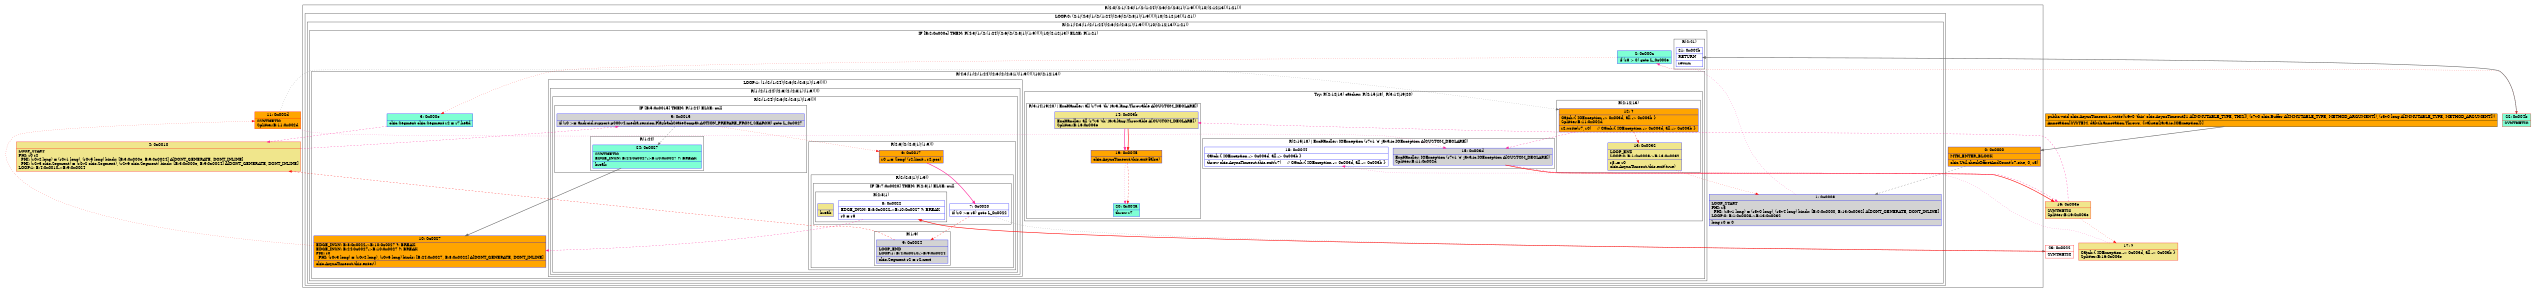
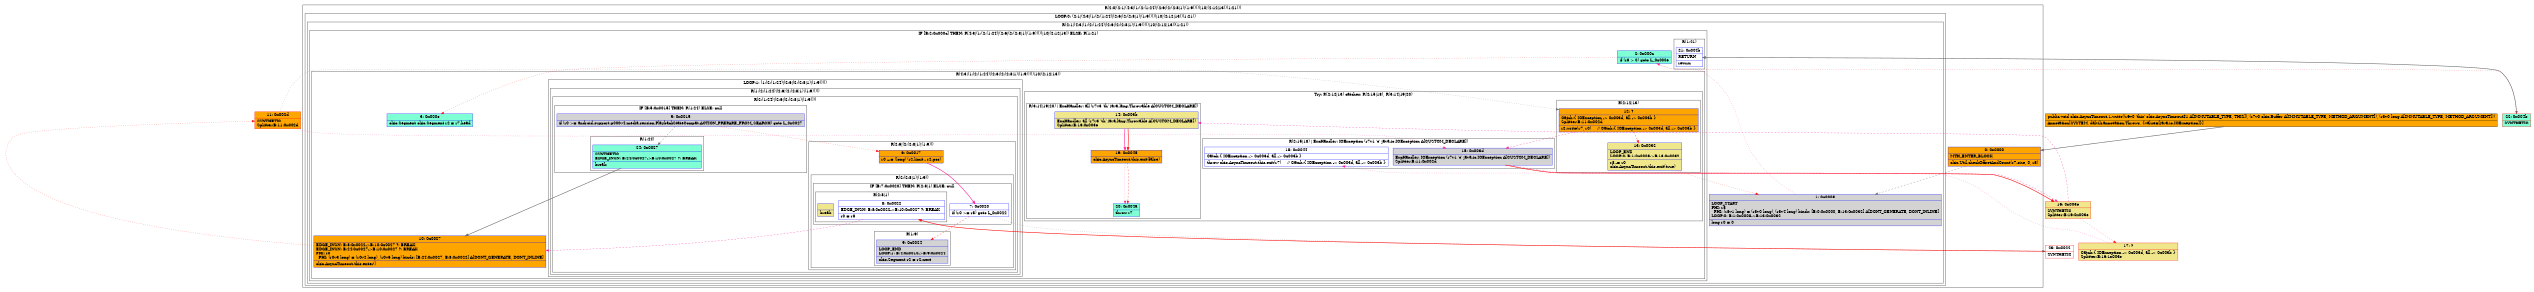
  digraph {
    node [color=blue fillcolor=orange shape=record style=filled]
    edge [color=red style=dashed]
    n1 [fillcolor=aquamarine label="{24\:\ 0x0027|SYNTHETIC\lEDGE_INSN: B:24:0x0027\-\>B:10:0x0027 ?: BREAK  \l|break\l}"]
    n2 [fillcolor=lightgrey label="{5\:\ 0x0015|if (r0 \>= android.support.p000v4.media.session.PlaybackStateCompat.ACTION_PREPARE_FROM_SEARCH) goto L_0x0027\l}"]
    n3 [fillcolor=white label="{8\:\ 0x0022|EDGE_INSN: B:8:0x0022\-\>B:10:0x0027 ?: BREAK  \l|r0 = r8\l}"]
    n4 [fillcolor=khaki label="{|break\l}"]
    n5 [fillcolor=white label="{7\:\ 0x0020|if (r0 \>= r8) goto L_0x0022\l}"]
    n6 [fillcolor=lightgrey label="{9\:\ 0x0024|LOOP_END\lLOOP:1: B:4:0x0010\-\>B:9:0x0024\l|okio.Segment r2 = r2.next\l}"]
    n7 [label="{6\:\ 0x0017|r0 += (long) (r2.limit \- r2.pos)\l}"]
    n8 [label="{12\:\ ?|Catch:\{ IOException \-\> 0x003d, all \-\> 0x003b \}\lSplitter:B:11:0x002d\l|r2.write(r7, r0)     \/\/ Catch:\{ IOException \-\> 0x003d, all \-\> 0x003b \}\l}"]
    n9 [fillcolor=khaki label="{13\:\ 0x0032|LOOP_END\lLOOP:0: B:1:0x0008\-\>B:13:0x0032\l|r8 \-= r0\lokio.AsyncTimeout.this.exit(true)\l}"]
    n10 [fillcolor=lightgrey label="{15\:\ 0x003d|ExcHandler: IOException (r7v1 'e' java.io.IOException A[CUSTOM_DECLARE])\lSplitter:B:11:0x002d\l}"]
    n11 [fillcolor=white label="{18\:\ 0x0044|Catch:\{ IOException \-\> 0x003d, all \-\> 0x003b \}\l|throw okio.AsyncTimeout.this.exit(r7)     \/\/ Catch:\{ IOException \-\> 0x003d, all \-\> 0x003b \}\l}"]
    n12 [fillcolor=khaki label="{14\:\ 0x003b|ExcHandler: all (r7v3 'th' java.lang.Throwable A[CUSTOM_DECLARE])\lSplitter:B:16:0x003e\l}"]
    n13 [label="{19\:\ 0x0045|okio.AsyncTimeout.this.exit(false)\l}"]
    n14 [fillcolor=aquamarine label="{20\:\ 0x004a|throw r7\l}"]
    n15 [fillcolor=aquamarine label="{3\:\ 0x000e|okio.Segment okio.Segment r2 = r7.head\l}"]
    n16 [label="{10\:\ 0x0027|EDGE_INSN: B:8:0x0022\-\>B:10:0x0027 ?: BREAK  \lEDGE_INSN: B:24:0x0027\-\>B:10:0x0027 ?: BREAK  \lPHI: r0 \l  PHI: (r0v3 long) = (r0v2 long), (r0v6 long) binds: [B:24:0x0027, B:8:0x0022] A[DONT_GENERATE, DONT_INLINE]\l|okio.AsyncTimeout.this.enter()\l}"]
    n17 [fillcolor=white label="{21\:\ 0x004b|RETURN\l|return\l}"]
    n18 [fillcolor=aquamarine label="{2\:\ 0x000c|if (r8 \> 0) goto L_0x000e\l}"]
    n19 [fillcolor=lightgrey label="{1\:\ 0x0008|LOOP_START\lPHI: r8 \l  PHI: (r8v1 long) = (r8v0 long), (r8v4 long) binds: [B:0:0x0000, B:13:0x0032] A[DONT_GENERATE, DONT_INLINE]\lLOOP:0: B:1:0x0008\-\>B:13:0x0032\l|long r0 = 0\l}"]
    n20 [label="{0\:\ 0x0000|MTH_ENTER_BLOCK\l|okio.Util.checkOffsetAndCount(r7.size, 0, r8)\l}"]
    n21 [color=red fillcolor=white label="{23\:\ 0x0022|SYNTHETIC\l}"]
-   n22 [color=red fillcolor=khaki label="{4\:\ 0x0010|LOOP_START\lPHI: r0 r2 \l  PHI: (r0v2 long) = (r0v1 long), (r0v5 long) binds: [B:3:0x000e, B:9:0x0024] A[DONT_GENERATE, DONT_INLINE]\l  PHI: (r2v3 okio.Segment) = (r2v2 okio.Segment), (r2v6 okio.Segment) binds: [B:3:0x000e, B:9:0x0024] A[DONT_GENERATE, DONT_INLINE]\lLOOP:1: B:4:0x0010\-\>B:9:0x0024\l}"]
    n23 [color=red fillcolor=khaki label="{16\:\ 0x003e|SYNTHETIC\lSplitter:B:16:0x003e\l}"]
    n24 [color=red label="{11\:\ 0x002d|SYNTHETIC\lSplitter:B:11:0x002d\l}"]
    n25 [color=red fillcolor=aquamarine label="{22\:\ 0x004b|SYNTHETIC\l}"]
-   n26 [color=red fillcolor=khaki label="{17\:\ ?|Catch:\{ IOException \-\> 0x003d, all \-\> 0x003b \}\lSplitter:B:16:0x003e\l}"]
+   n26 [color=red fillcolor=khaki label="{17\:\ ?|Catch:\{ IOException \-\> 0x003d, all \-\> 0x003b \}\lSplitter:B:16:1x003e\l}"]
    n27 [label="{public void okio.AsyncTimeout.1.write((r6v0 'this' okio.AsyncTimeout$1 A[IMMUTABLE_TYPE, THIS]), (r7v0 okio.Buffer A[IMMUTABLE_TYPE, METHOD_ARGUMENT]), (r8v0 long A[IMMUTABLE_TYPE, METHOD_ARGUMENT]))  | Annotation[SYSTEM, dalvik.annotation.Throws, \{value=[java.io.IOException]\}]\l}" color=""]
    subgraph cluster_1 {
      label="R(2:0|(2:1|(4:3|(1:(2:(1:24)|(2:6|(2:(2:8|1)|(1:9)))))|10|(2:12|13))(1:21)))"
      n20
      subgraph cluster_2 {
        label="LOOP:0: (2:1|(4:3|(1:(2:(1:24)|(2:6|(2:(2:8|1)|(1:9)))))|10|(2:12|13))(1:21))"
        subgraph cluster_3 {
          label="R(2:1|(4:3|(1:(2:(1:24)|(2:6|(2:(2:8|1)|(1:9)))))|10|(2:12|13))(1:21))"
          n19
          subgraph cluster_4 {
            label="IF [B:2:0x000c] THEN: R(4:3|(1:(2:(1:24)|(2:6|(2:(2:8|1)|(1:9)))))|10|(2:12|13)) ELSE: R(1:21)"
            n18
            subgraph cluster_5 {
              label="R(4:3|(1:(2:(1:24)|(2:6|(2:(2:8|1)|(1:9)))))|10|(2:12|13))"
              n15
              n16
              subgraph cluster_6 {
                label="LOOP:1: (1:(2:(1:24)|(2:6|(2:(2:8|1)|(1:9)))))"
                subgraph cluster_7 {
                  label="R(1:(2:(1:24)|(2:6|(2:(2:8|1)|(1:9)))))"
                  subgraph cluster_8 {
                    label="R(2:(1:24)|(2:6|(2:(2:8|1)|(1:9))))"
                    subgraph cluster_9 {
                      label="IF [B:5:0x0015] THEN: R(1:24) ELSE: null"
                      n2
                      subgraph cluster_10 {
                        label="R(1:24)"
                        n1
                      }
                    }
                    subgraph cluster_11 {
                      label="R(2:6|(2:(2:8|1)|(1:9)))"
                      n7
                      subgraph cluster_12 {
                        label="R(2:(2:8|1)|(1:9))"
                        subgraph cluster_13 {
                          label="IF [B:7:0x0020] THEN: R(2:8|1) ELSE: null"
                          n5
                          subgraph cluster_14 {
                            label="R(2:8|1)"
                            n3
                            n4
                          }
                        }
                        subgraph cluster_15 {
                          label="R(1:9)"
                          n6
                        }
                      }
                    }
                  }
                }
              }
              subgraph cluster_16 {
                label="Try: R(2:12|13) catches: R(2:15|18), R(3:14|19|20)"
                subgraph cluster_17 {
                  label="R(2:12|13)"
                  n8
                  n9
                }
                subgraph cluster_18 {
                  label="R(2:15|18) | ExcHandler: IOException (r7v1 'e' java.io.IOException A[CUSTOM_DECLARE])\l"
                  n10
                  n11
                }
                subgraph cluster_19 {
                  label="R(3:14|19|20) | ExcHandler: all (r7v3 'th' java.lang.Throwable A[CUSTOM_DECLARE])\l"
                  n12
                  n13
                  n14
                }
              }
            }
            subgraph cluster_20 {
-             label="R(2:21)"
+             label="R(1:21)"
              n17
            }
          }
        }
      }
    }
    subgraph cluster_21 {
      label="R(2:15|18) | ExcHandler: IOException (r7v1 'e' java.io.IOException A[CUSTOM_DECLARE])\l"
    }
    subgraph cluster_22 {
      label="R(3:14|19|20) | ExcHandler: all (r7v3 'th' java.lang.Throwable A[CUSTOM_DECLARE])\l"
    }
    n1 -> n16 [color=gray40 style=bold]
    n2 -> n1 [color=gray40]
    n2 -> n7 [style=dotted]
    n3 -> n16 [color=deeppink]
    n5 -> n6
    n5 -> n21 [color=gray40 style=dotted]
-   n6 -> n22
    n7 -> n5 [color=deeppink style=bold]
    n8 -> n9
    n8 -> n10 [color=deeppink]
    n9 -> n19 [style=dotted]
    n10 -> n23 [style=bold]
    n10 -> n23 [color=deeppink]
    n12 -> n13 [color=deeppink style=bold]
    n12 -> n13 [style=bold]
    n13 -> n14 [color=deeppink style=dotted]
    n13 -> n14
-   n15 -> n22 [color=deeppink]
    n16 -> n24 [style=dotted]
    n18 -> n15 [style=dotted]
    n18 -> n25 [style=dotted]
    n19 -> n18 [color=deeppink style=dotted]
    n20 -> n19 [color=gray40]
    n21 -> n3 [style=bold]
-   n22 -> n2 [color=deeppink]
    n23 -> n12 [color=deeppink]
    n23 -> n26 [style=dotted]
    n24 -> n8 [color=gray40 style=dotted]
    n24 -> n10 [color=deeppink style=dotted]
    n25 -> n17 [color=gray40 style=bold]
    n26 -> n11 [color=deeppink style=dotted]
    n27 -> n20 [color=gray40 style=bold]
  }
